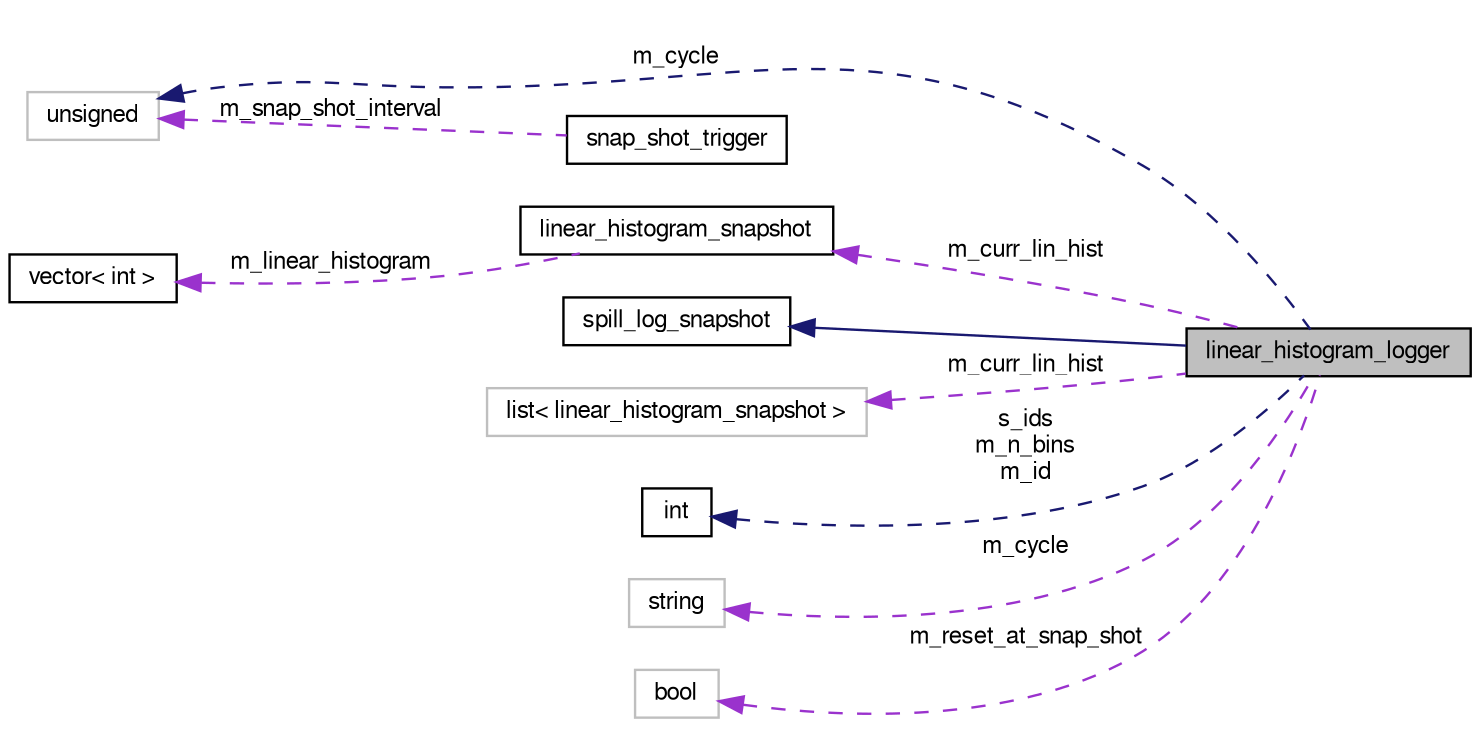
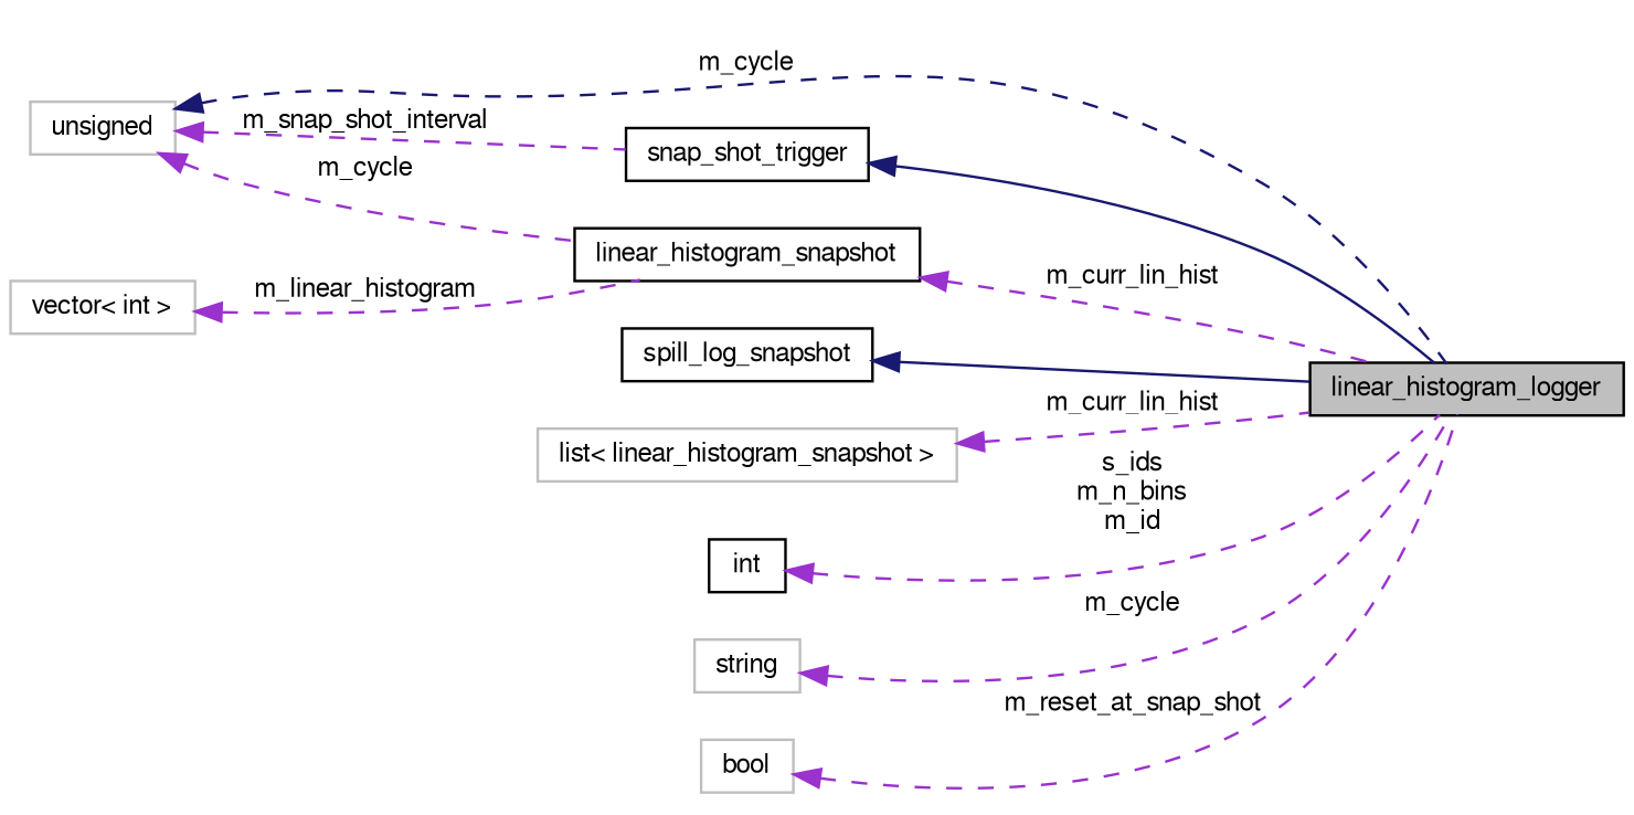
  digraph {
    rankdir=LR
    node [color=black fontname=FreeSans fontsize=10 shape=record]
    edge [color=darkorchid3 dir=back fontname=FreeSans fontsize=10 labelfontname=FreeSans labelfontsize=10 style=dashed]
    n1 [fillcolor=grey75 fontcolor=black height=0.2 label=linear_histogram_logger style=filled width=0.4]
    n2 [height=0.2 label=snap_shot_trigger width=0.4]
    n3 [color=grey75 height=0.2 label=unsigned width=0.4]
    n4 [height=0.2 label=linear_histogram_snapshot width=0.4]
    n5 [height=0.2 label=spill_log_snapshot width=0.4]
    n6 [color=grey75 height=0.2 label="list\< linear_histogram_snapshot \>" width=0.4]
    n7 [height=0.2 label=int width=0.4]
    n8 [color=grey75 height=0.2 label=string width=0.4]
    n9 [color=grey75 height=0.2 label=bool width=0.4]
-   n10 [height=0.2 label="vector\< int \>" width=0.4]
+   n10 [color=grey75 height=0.2 label="vector\< int \>" width=0.4]
+   n2 -> n1 [color=midnightblue style=solid]
    n3 -> n1 [color=midnightblue label=m_cycle]
    n3 -> n2 [label=m_snap_shot_interval]
+   n3 -> n4 [label=m_cycle]
    n4 -> n1 [label=m_curr_lin_hist]
    n5 -> n1 [color=midnightblue style=solid]
    n6 -> n1 [label=m_curr_lin_hist]
-   n7 -> n1 [color=midnightblue label="s_ids\nm_n_bins\nm_id"]
+   n7 -> n1 [label="s_ids\nm_n_bins\nm_id"]
    n8 -> n1 [label=m_cycle]
    n9 -> n1 [label=m_reset_at_snap_shot]
    n10 -> n4 [label=m_linear_histogram]
  }
